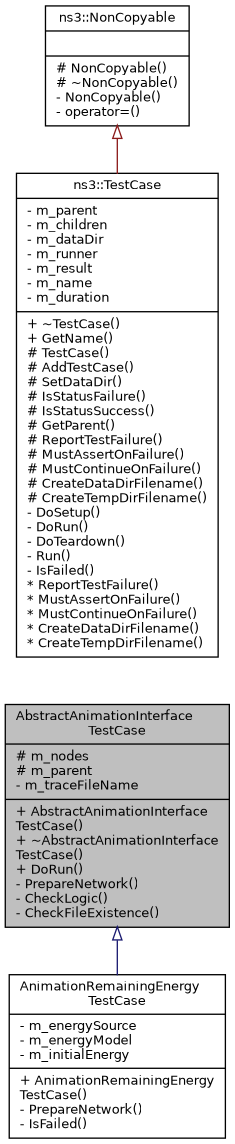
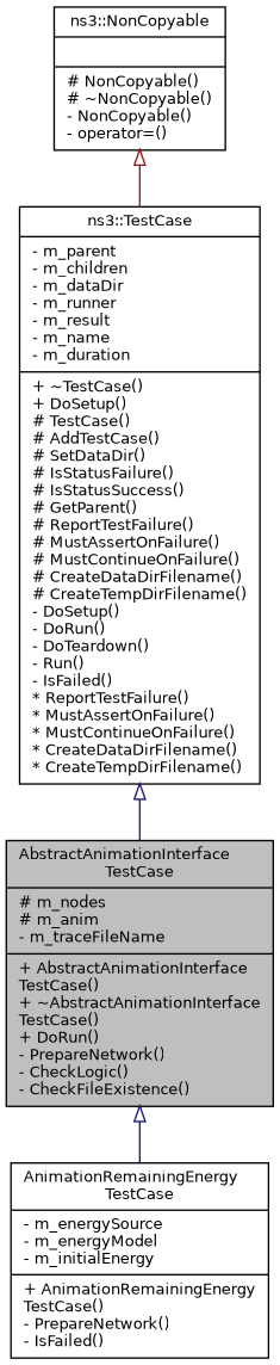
  digraph {
    node [color=black fillcolor=white fontname=Helvetica fontsize=10 shape=record style=filled]
    edge [arrowtail=onormal color=midnightblue dir=back fontname=Helvetica fontsize=10 labelfontname=Helvetica labelfontsize=10 style=solid]
-   n1 [fillcolor=grey75 fontcolor=black height=0.2 label="{AbstractAnimationInterface\lTestCase\n|# m_nodes\l# m_parent\l- m_traceFileName\l|+ AbstractAnimationInterface\lTestCase()\l+ ~AbstractAnimationInterface\lTestCase()\l+ DoRun()\l- PrepareNetwork()\l- CheckLogic()\l- CheckFileExistence()\l}" width=0.4]
+   n1 [fillcolor=grey75 fontcolor=black height=0.2 label="{AbstractAnimationInterface\lTestCase\n|# m_nodes\l# m_anim\l- m_traceFileName\l|+ AbstractAnimationInterface\lTestCase()\l+ ~AbstractAnimationInterface\lTestCase()\l+ DoRun()\l- PrepareNetwork()\l- CheckLogic()\l- CheckFileExistence()\l}" width=0.4]
    n2 [height=0.2 label="{AnimationRemainingEnergy\lTestCase\n|- m_energySource\l- m_energyModel\l- m_initialEnergy\l|+ AnimationRemainingEnergy\lTestCase()\l- PrepareNetwork()\l- IsFailed()\l}" width=0.4]
-   n3 [height=0.2 label="{ns3::TestCase\n|- m_parent\l- m_children\l- m_dataDir\l- m_runner\l- m_result\l- m_name\l- m_duration\l|+ ~TestCase()\l+ GetName()\l# TestCase()\l# AddTestCase()\l# SetDataDir()\l# IsStatusFailure()\l# IsStatusSuccess()\l# GetParent()\l# ReportTestFailure()\l# MustAssertOnFailure()\l# MustContinueOnFailure()\l# CreateDataDirFilename()\l# CreateTempDirFilename()\l- DoSetup()\l- DoRun()\l- DoTeardown()\l- Run()\l- IsFailed()\l* ReportTestFailure()\l* MustAssertOnFailure()\l* MustContinueOnFailure()\l* CreateDataDirFilename()\l* CreateTempDirFilename()\l}" width=0.4]
+   n3 [height=0.2 label="{ns3::TestCase\n|- m_parent\l- m_children\l- m_dataDir\l- m_runner\l- m_result\l- m_name\l- m_duration\l|+ ~TestCase()\l+ DoSetup()\l# TestCase()\l# AddTestCase()\l# SetDataDir()\l# IsStatusFailure()\l# IsStatusSuccess()\l# GetParent()\l# ReportTestFailure()\l# MustAssertOnFailure()\l# MustContinueOnFailure()\l# CreateDataDirFilename()\l# CreateTempDirFilename()\l- DoSetup()\l- DoRun()\l- DoTeardown()\l- Run()\l- IsFailed()\l* ReportTestFailure()\l* MustAssertOnFailure()\l* MustContinueOnFailure()\l* CreateDataDirFilename()\l* CreateTempDirFilename()\l}" width=0.4]
    n4 [height=0.2 label="{ns3::NonCopyable\n||# NonCopyable()\l# ~NonCopyable()\l- NonCopyable()\l- operator=()\l}" width=0.4]
    n1 -> n2
+   n3 -> n1
    n4 -> n3 [color=firebrick4]
  }
